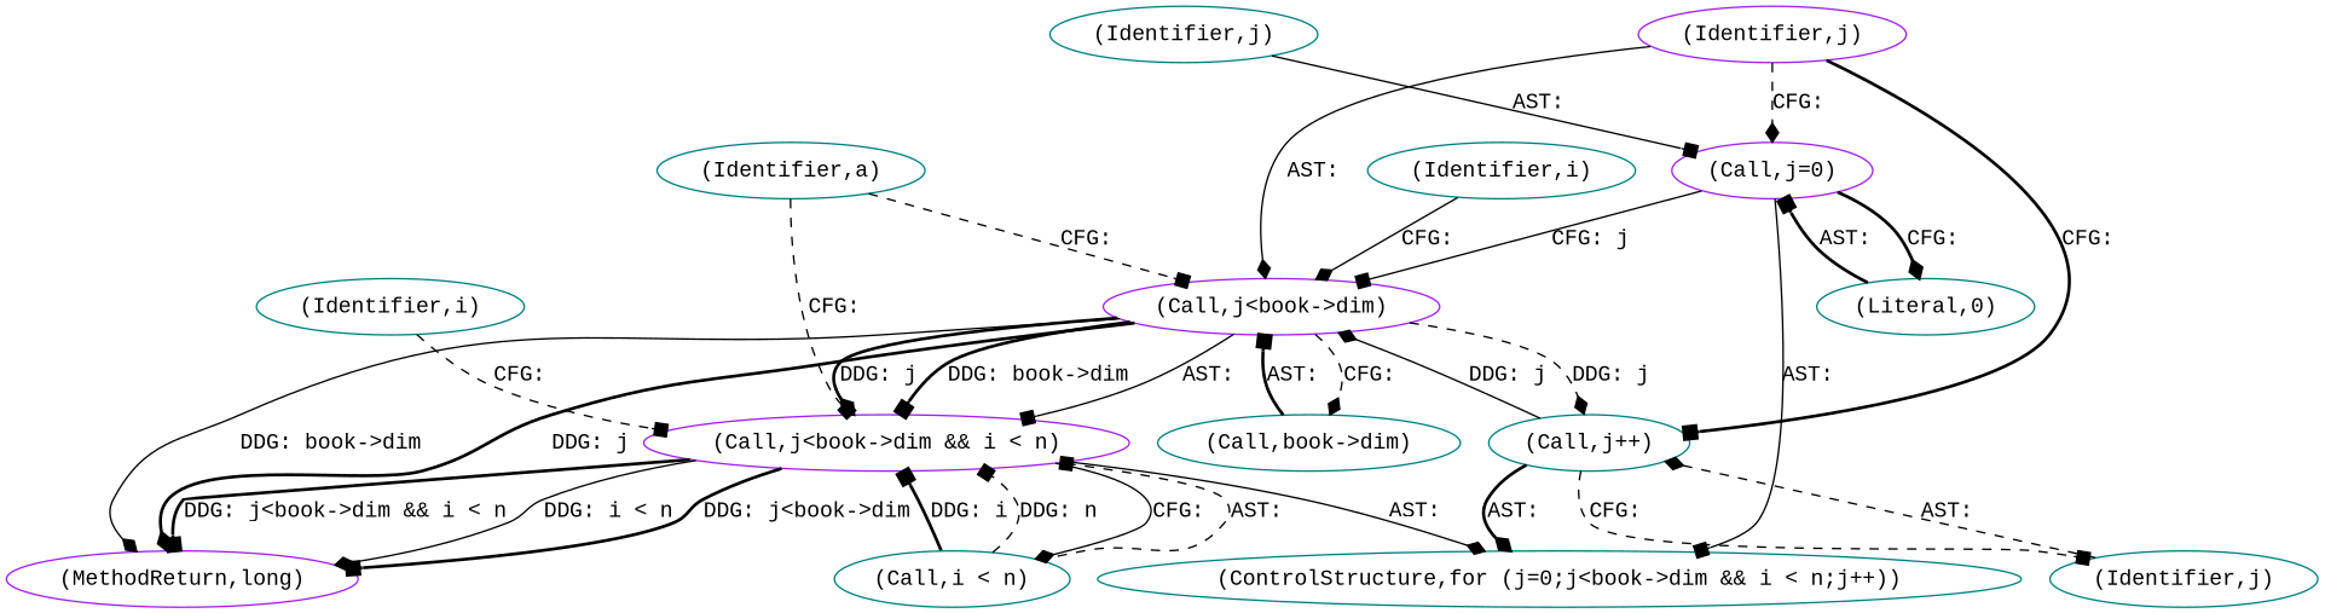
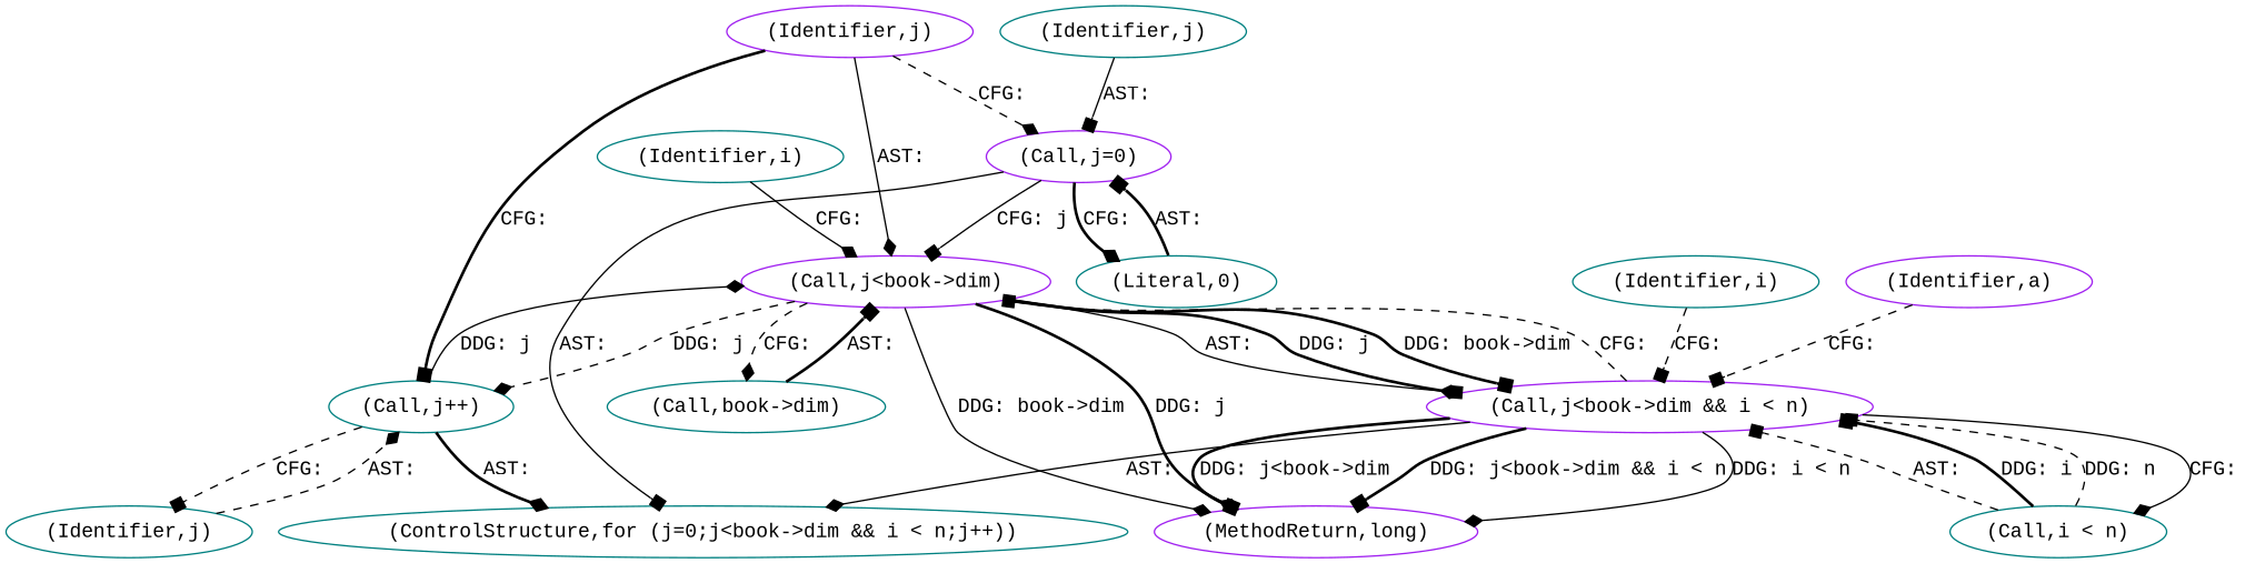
  digraph {
    fontname="Liberation Mono"
    node [color=teal fontname="Liberation Mono"]
    edge [arrowhead=box fontname="Liberation Mono" style=solid]
    n1 [color=purple label="(Call,j<book->dim)"]
    n2 [label="(Call,j++)"]
    n3 [color=purple label="(Call,j<book->dim && i < n)"]
    n4 [label="(Call,book->dim)"]
    n5 [color=purple label="(MethodReturn,long)"]
    n6 [label="(Identifier,j)"]
    n7 [label="(ControlStructure,for (j=0;j<book->dim && i < n;j++))"]
    n8 [label="(Call,i < n)"]
    n9 [color=purple label="(Call,j=0)"]
    n10 [label="(Literal,0)"]
    n11 [label="(Identifier,j)"]
    n12 [label="(Identifier,i)"]
    n13 [label="(Identifier,i)"]
-   n14 [label="(Identifier,a)"]
+   n14 [color=purple label="(Identifier,a)"]
    n15 [color=purple label="(Identifier,j)"]
    n1 -> n2 [arrowhead=diamond label="DDG: j" style=dashed]
    n1 -> n3 [label="AST: "]
    n1 -> n3 [arrowhead=diamond label="DDG: j" style=bold]
    n1 -> n3 [label="DDG: book->dim" style=bold]
    n1 -> n4 [arrowhead=diamond label="CFG: " style=dashed]
    n1 -> n5 [arrowhead=diamond label="DDG: book->dim"]
    n1 -> n5 [arrowhead=diamond label="DDG: j" style=bold]
    n2 -> n1 [arrowhead=diamond label="DDG: j"]
    n2 -> n6 [label="CFG: " style=dashed]
    n2 -> n7 [arrowhead=diamond label="AST: " style=bold]
-   n14 -> n1 [label="CFG: " style=dashed]
+   n3 -> n1 [label="CFG: " style=dashed]
    n3 -> n5 [label="DDG: j<book->dim && i < n" style=bold]
    n3 -> n5 [arrowhead=diamond label="DDG: i < n"]
    n3 -> n5 [label="DDG: j<book->dim" style=bold]
    n3 -> n7 [arrowhead=diamond label="AST: "]
    n3 -> n8 [arrowhead=diamond label="CFG: "]
    n4 -> n1 [label="AST: " style=bold]
    n6 -> n2 [arrowhead=diamond label="AST: " style=dashed]
    n8 -> n3 [label="AST: " style=dashed]
    n8 -> n3 [label="DDG: i" style=bold]
    n8 -> n3 [label="DDG: n" style=dashed]
    n9 -> n1 [label="CFG: j"]
    n9 -> n7 [label="AST: "]
    n9 -> n10 [arrowhead=diamond label="CFG: " style=bold]
    n10 -> n9 [label="AST: " style=bold]
    n11 -> n9 [label="AST: "]
    n12 -> n3 [label="CFG: " style=dashed]
    n13 -> n1 [arrowhead=diamond label="CFG: "]
    n14 -> n3 [label="CFG: " style=dashed]
    n15 -> n1 [arrowhead=diamond label="AST: "]
    n15 -> n2 [label="CFG: " style=bold]
    n15 -> n9 [arrowhead=diamond label="CFG: " style=dashed]
  }
